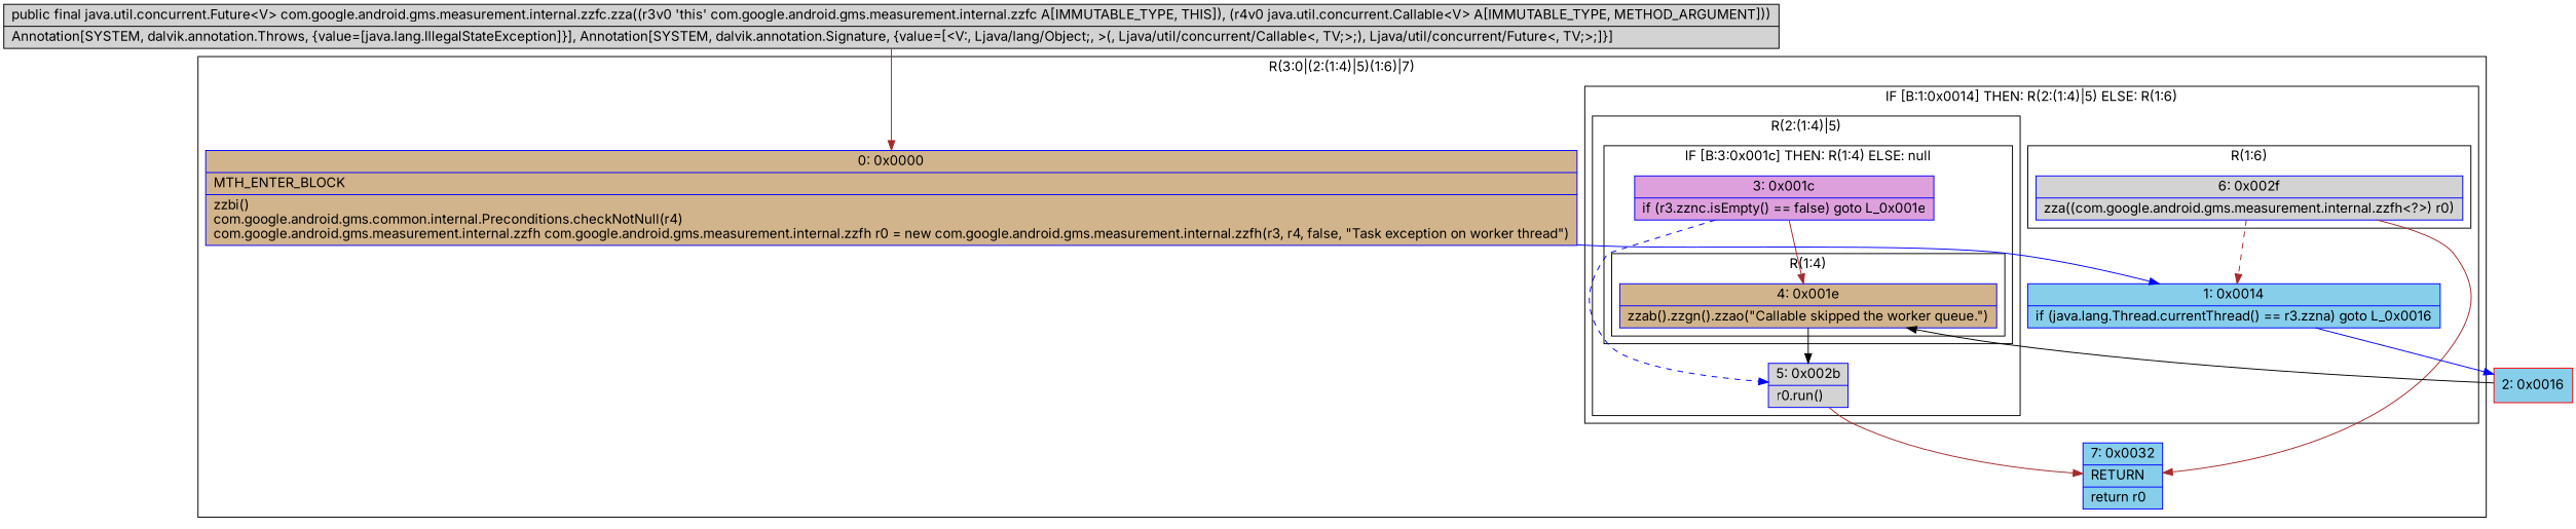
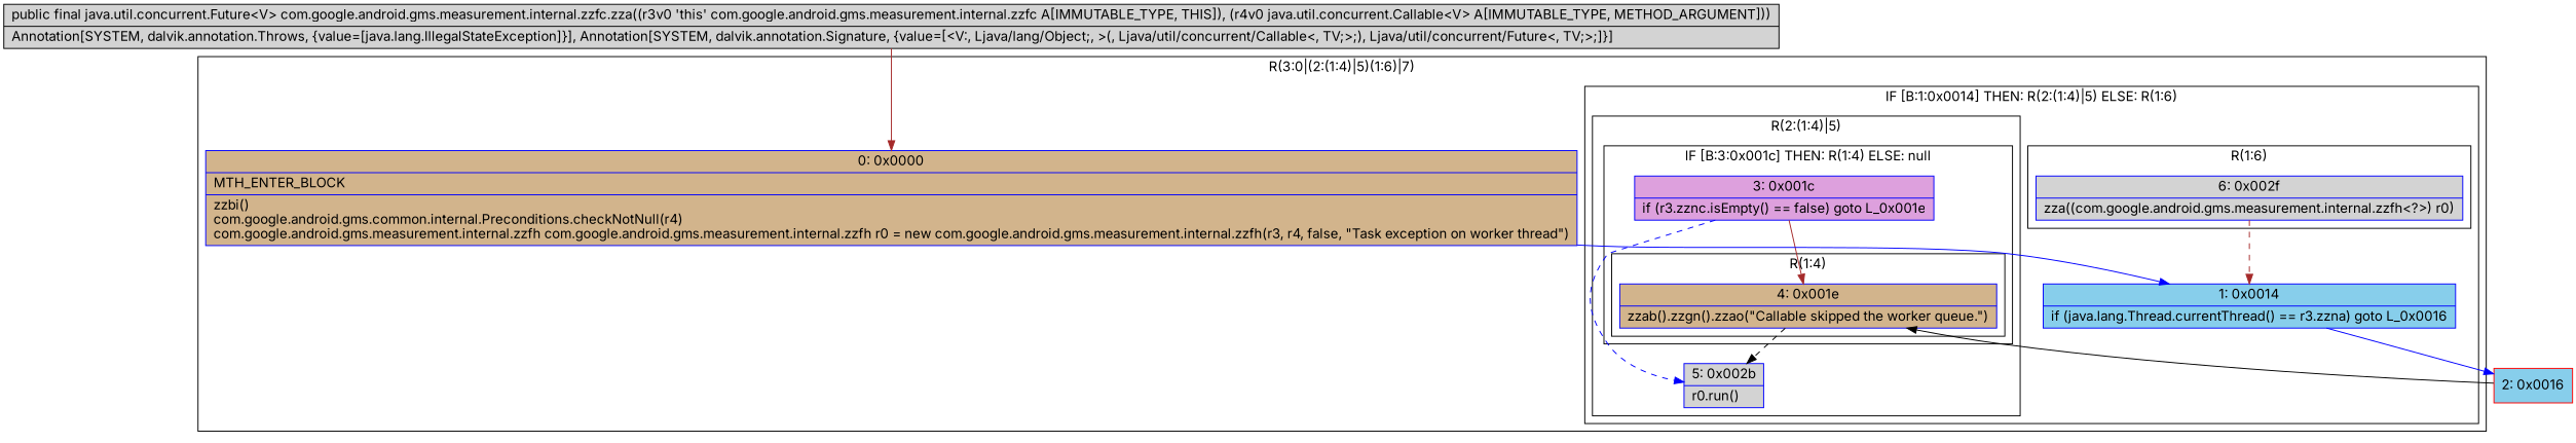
  digraph {
    fontname=Inter
    node [color=blue fillcolor=lightgrey fontname=Inter shape=record style=filled]
    edge [color=brown fontname=Inter]
    n1 [fillcolor=tan label="{4\:\ 0x001e|zzab().zzgn().zzao(\"Callable skipped the worker queue.\")\l}"]
    n2 [fillcolor=plum label="{3\:\ 0x001c|if (r3.zznc.isEmpty() == false) goto L_0x001e\l}"]
    n3 [label="{5\:\ 0x002b|r0.run()\l}"]
    n4 [label="{6\:\ 0x002f|zza((com.google.android.gms.measurement.internal.zzfh\<?\>) r0)\l}"]
    n5 [fillcolor=skyblue label="{1\:\ 0x0014|if (java.lang.Thread.currentThread() == r3.zzna) goto L_0x0016\l}"]
    n6 [fillcolor=tan label="{0\:\ 0x0000|MTH_ENTER_BLOCK\l|zzbi()\lcom.google.android.gms.common.internal.Preconditions.checkNotNull(r4)\lcom.google.android.gms.measurement.internal.zzfh com.google.android.gms.measurement.internal.zzfh r0 = new com.google.android.gms.measurement.internal.zzfh(r3, r4, false, \"Task exception on worker thread\")\l}"]
-   n7 [fillcolor=skyblue label="{7\:\ 0x0032|RETURN\l|return r0\l}"]
    n8 [color=red fillcolor=skyblue label="{2\:\ 0x0016}"]
    n9 [label="{public final java.util.concurrent.Future\<V\> com.google.android.gms.measurement.internal.zzfc.zza((r3v0 'this' com.google.android.gms.measurement.internal.zzfc A[IMMUTABLE_TYPE, THIS]), (r4v0 java.util.concurrent.Callable\<V\> A[IMMUTABLE_TYPE, METHOD_ARGUMENT]))  | Annotation[SYSTEM, dalvik.annotation.Throws, \{value=[java.lang.IllegalStateException]\}], Annotation[SYSTEM, dalvik.annotation.Signature, \{value=[\<V:, Ljava\/lang\/Object;, \>(, Ljava\/util\/concurrent\/Callable\<, TV;\>;), Ljava\/util\/concurrent\/Future\<, TV;\>;]\}]\l}" color=""]
    subgraph cluster_1 {
      label="R(3:0|(2:(1:4)|5)(1:6)|7)"
      n6
-     n7
      subgraph cluster_2 {
        label="IF [B:1:0x0014] THEN: R(2:(1:4)|5) ELSE: R(1:6)"
        n5
        subgraph cluster_3 {
          label="R(2:(1:4)|5)"
          n3
          subgraph cluster_4 {
            label="IF [B:3:0x001c] THEN: R(1:4) ELSE: null"
            n2
            subgraph cluster_5 {
              label="R(1:4)"
              n1
            }
          }
        }
        subgraph cluster_6 {
          label="R(1:6)"
          n4
        }
      }
    }
-   n1 -> n3 [color=black]
+   n1 -> n3 [color=black style=dashed]
    n2 -> n1
    n2 -> n3 [color=blue style=dashed]
-   n3 -> n7
    n4 -> n5 [style=dashed]
-   n4 -> n7
    n5 -> n8 [color=blue]
    n6 -> n5 [color=blue]
    n8 -> n1 [color=black]
    n9 -> n6
  }
